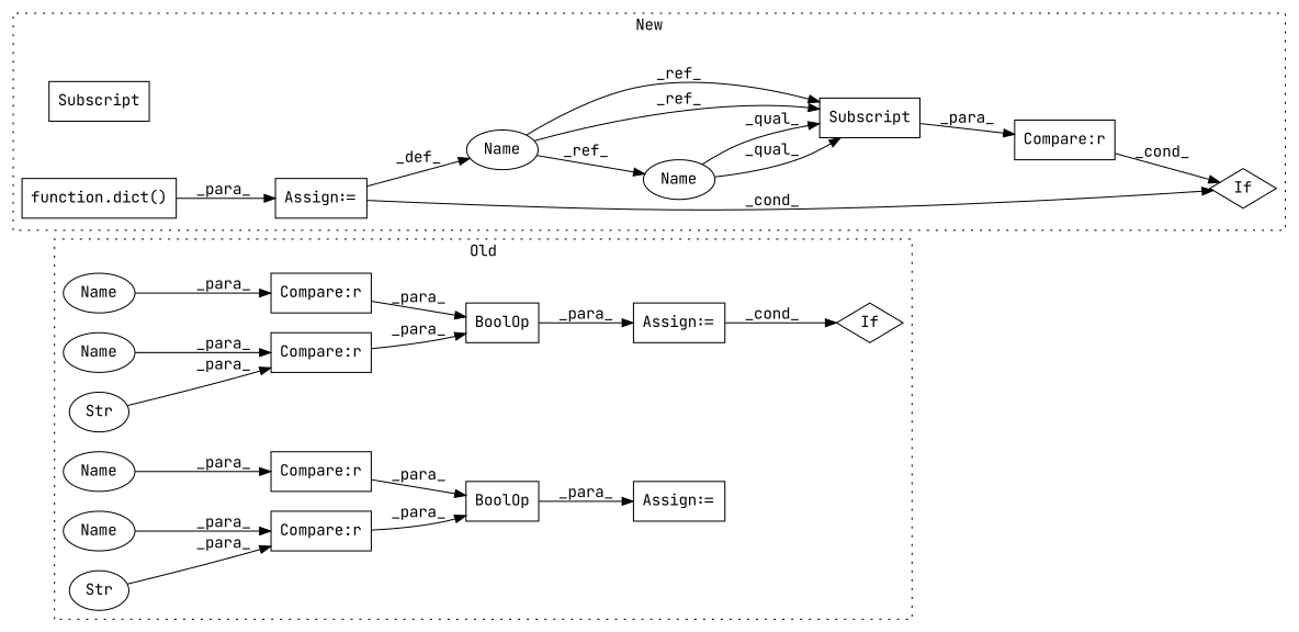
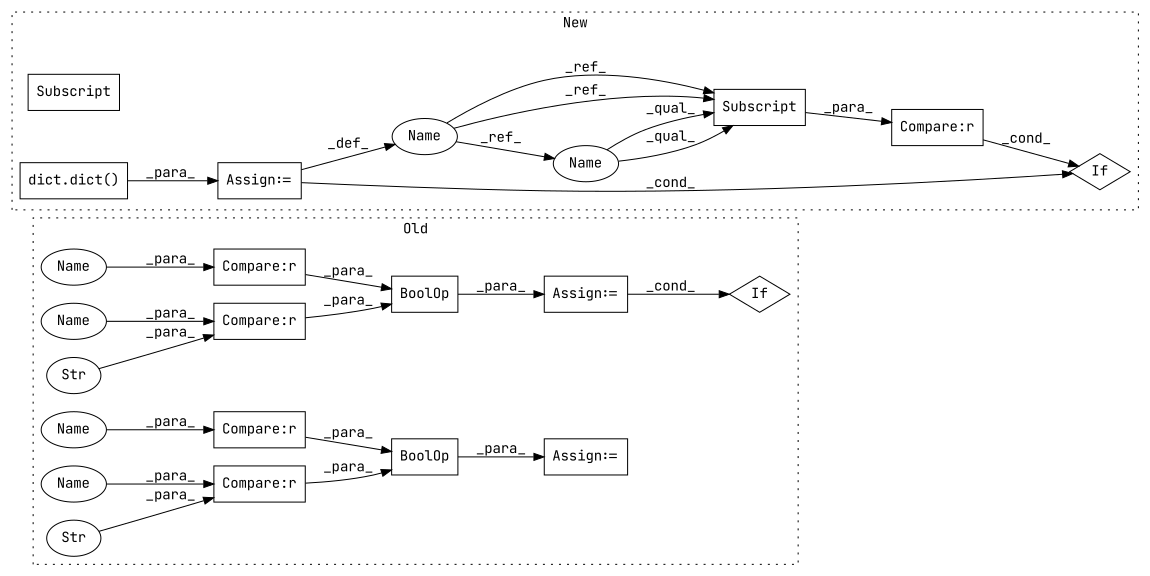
  digraph {
    rankdir=LR
    fontname="JetBrains Mono"
    node [a=87 l=4 s=2092 shape=box fontname="JetBrains Mono"]
    edge [fontname="JetBrains Mono"]
    n1 [a=72 l=38 label=BoolOp]
    n2 [a=96 l="3,14" label=If s="2697,2714" shape=diamond]
    n3 [a=40 l=14 label="Compare:r"]
    n4 [a=40 l=19 label="Compare:r" s=2111]
    n5 [a=66 l=5 label=Str shape=ellipse]
    n6 [a=40 l=15 label="Compare:r" s=2026]
    n7 [a=66 l=6 label=Str s=2026 shape=ellipse]
    n8 [a=72 l=40 label=BoolOp s=2026]
    n9 [a=40 l=20 label="Compare:r" s=2046]
    n10 [a=68 l=3 label="Assign:=" s=2089]
    n11 [a=68 l=3 label="Assign:=" s=2023]
    n12 [label=Name s=2126 shape=ellipse]
    n13 [label=Name s=2062 shape=ellipse]
    n14 [l=5 label=Name s=2036 shape=ellipse]
    n15 [l=5 label=Name s=2101 shape=ellipse]
    n16 [a=63 l="7,0" label=Subscript s="2061,0"]
    n17 [a=40 l=19 label="Compare:r" s=2061]
    n18 [a=96 l=19 label=If s=2061 shape=diamond]
    n19 [label=Name s=1958 shape=ellipse]
    n20 [a=68 l=3 label="Assign:=" s=1962]
-   n21 [a=75 l=47 label="function.dict()" s=1965]
+   n21 [a=75 l=47 label="dict.dict()" s=1965]
    n22 [label=Name s=2061 shape=ellipse]
    n23 [a=63 l="7,0" label=Subscript s="2061,0"]
    subgraph cluster_1 {
      label=Old
      style=dotted
      n1
      n2
      n3
      n4
      n5
      n6
      n7
      n8
      n9
      n10
      n11
      n12
      n13
      n14
      n15
    }
    subgraph cluster_2 {
      label=New
      style=dotted
      n16
      n17
      n18
      n19
      n20
      n21
      n22
      n23
    }
    n1 -> n10 [label=_para_]
    n3 -> n1 [label=_para_]
    n4 -> n1 [label=_para_]
    n5 -> n3 [label=_para_]
    n6 -> n8 [label=_para_]
    n7 -> n6 [label=_para_]
    n8 -> n11 [label=_para_]
    n9 -> n8 [label=_para_]
    n10 -> n2 [label=_cond_]
    n12 -> n4 [label=_para_]
    n13 -> n9 [label=_para_]
    n14 -> n6 [label=_para_]
    n15 -> n3 [label=_para_]
    n17 -> n18 [label=_cond_]
    n19 -> n22 [label=_ref_]
    n19 -> n23 [label=_ref_]
    n19 -> n23 [label=_ref_]
    n20 -> n18 [label=_cond_]
    n20 -> n19 [label=_def_]
    n21 -> n20 [label=_para_]
    n22 -> n23 [label=_qual_]
    n22 -> n23 [label=_qual_]
    n23 -> n17 [label=_para_]
  }
